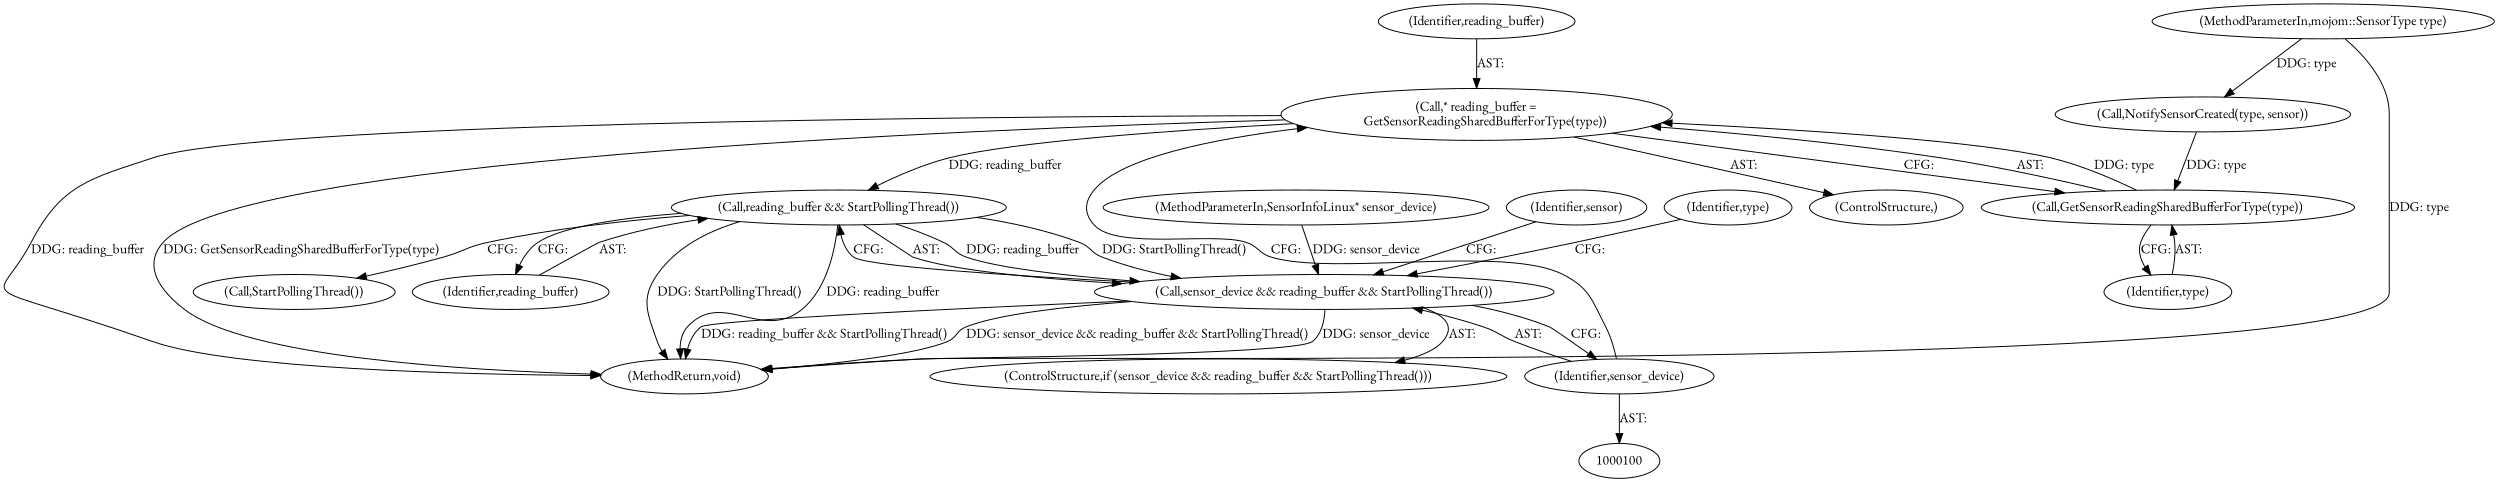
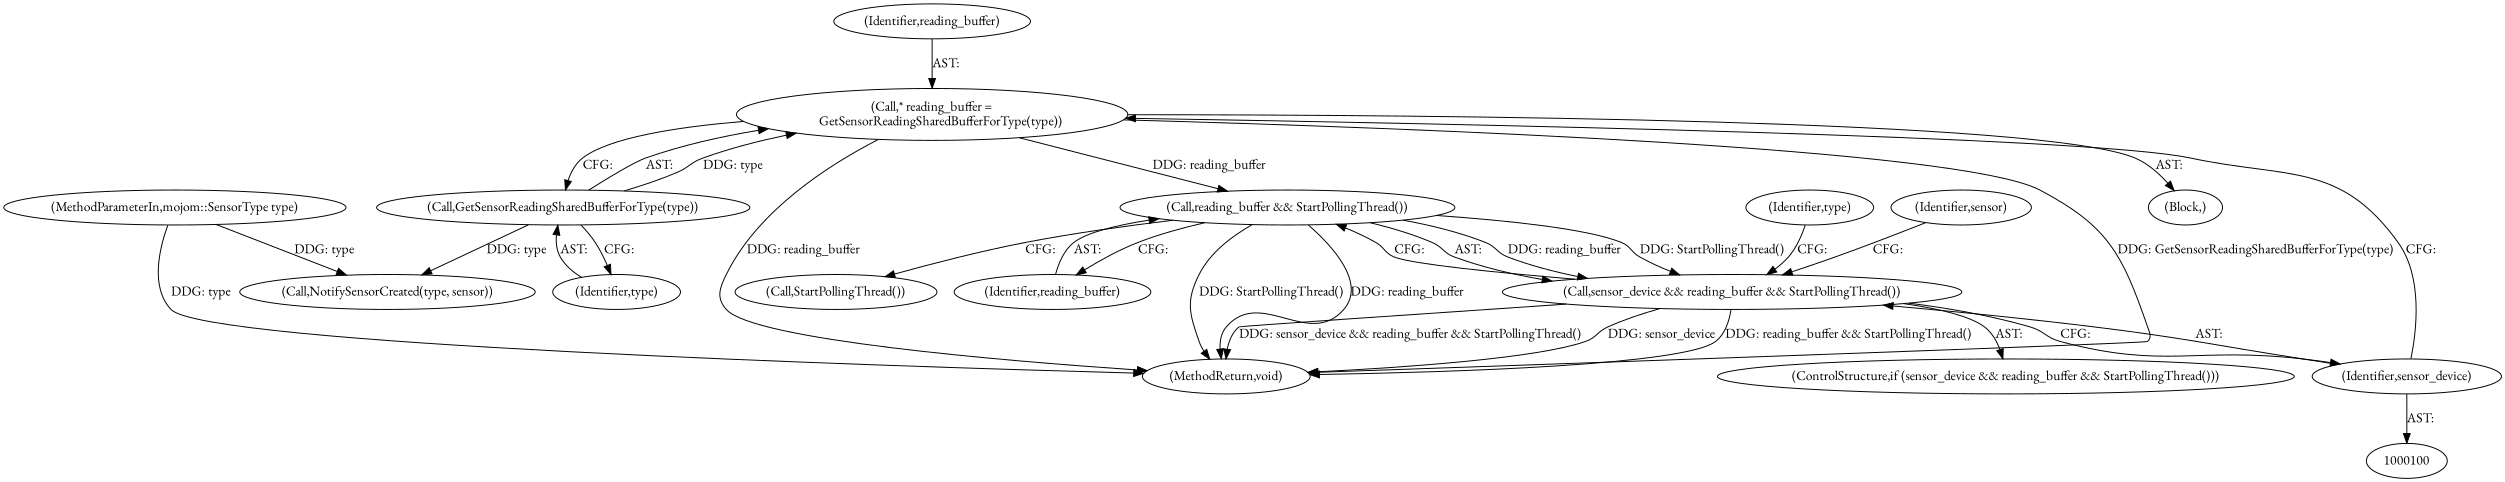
  digraph {
    fontname="EB Garamond"
    node [fontname="EB Garamond"]
    edge [fontname="EB Garamond"]
    n1 [label="(Call,* reading_buffer =\n      GetSensorReadingSharedBufferForType(type))"]
    n2 [label="(Call,GetSensorReadingSharedBufferForType(type))"]
    n3 [label="(Call,reading_buffer && StartPollingThread())"]
    n4 [label="(MethodReturn,void)"]
-   n5 [label="(ControlStructure,)"]
+   n5 [label="(Block,)"]
    n6 [label="(Identifier,type)"]
    n7 [label="(Call,NotifySensorCreated(type, sensor))"]
    n8 [label="(Call,sensor_device && reading_buffer && StartPollingThread())"]
    n9 [label="(Call,StartPollingThread())"]
    n10 [label="(Identifier,reading_buffer)"]
    n11 [label="(MethodParameterIn,mojom::SensorType type)"]
    n12 [label="(ControlStructure,if (sensor_device && reading_buffer && StartPollingThread()))"]
    n13 [label="(Identifier,sensor_device)"]
    1000100
    n15 [label="(Identifier,reading_buffer)"]
-   n16 [label="(MethodParameterIn,SensorInfoLinux* sensor_device)"]
    n17 [label="(Identifier,sensor)"]
    n18 [label="(Identifier,type)"]
    n1 -> n2 [label="CFG: "]
    n1 -> n3 [label="DDG: reading_buffer"]
    n1 -> n4 [label="DDG: reading_buffer"]
    n1 -> n4 [label="DDG: GetSensorReadingSharedBufferForType(type)"]
    n1 -> n5 [label="AST: "]
    n2 -> n1 [label="AST: "]
    n2 -> n1 [label="DDG: type"]
    n2 -> n6 [label="CFG: "]
-   n7 -> n2 [label="DDG: type"]
+   n2 -> n7 [label="DDG: type"]
    n3 -> n4 [label="DDG: StartPollingThread()"]
    n3 -> n4 [label="DDG: reading_buffer"]
    n3 -> n8 [label="AST: "]
    n3 -> n8 [label="DDG: reading_buffer"]
    n3 -> n8 [label="DDG: StartPollingThread()"]
    n3 -> n9 [label="CFG: "]
    n3 -> n10 [label="CFG: "]
    n6 -> n2 [label="AST: "]
    n8 -> n3 [label="CFG: "]
    n8 -> n4 [label="DDG: sensor_device"]
    n8 -> n4 [label="DDG: reading_buffer && StartPollingThread()"]
    n8 -> n4 [label="DDG: sensor_device && reading_buffer && StartPollingThread()"]
    n8 -> n12 [label="AST: "]
    n8 -> n13 [label="CFG: "]
    n10 -> n3 [label="AST: "]
    n11 -> n4 [label="DDG: type"]
    n11 -> n7 [label="DDG: type"]
    n13 -> n1 [label="CFG: "]
    n13 -> n8 [label="AST: "]
    n13 -> 1000100 [label="AST: "]
    n15 -> n1 [label="AST: "]
-   n16 -> n8 [label="DDG: sensor_device"]
    n17 -> n8 [label="CFG: "]
    n18 -> n8 [label="CFG: "]
  }
